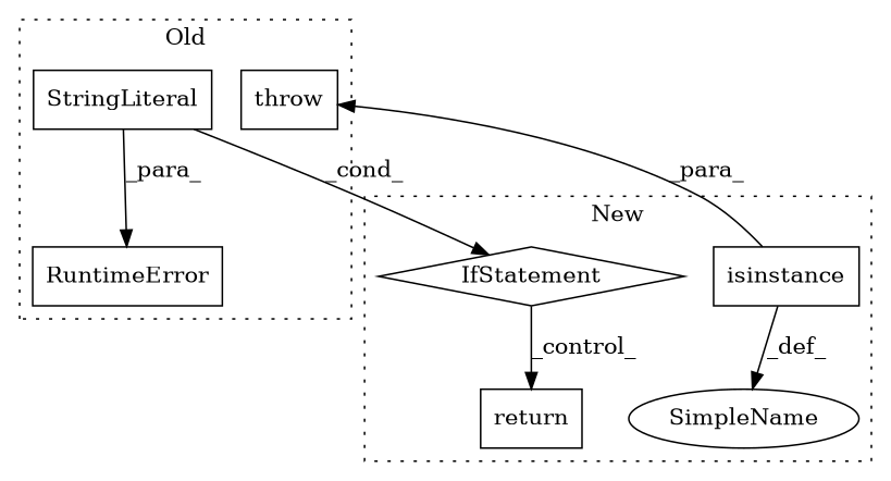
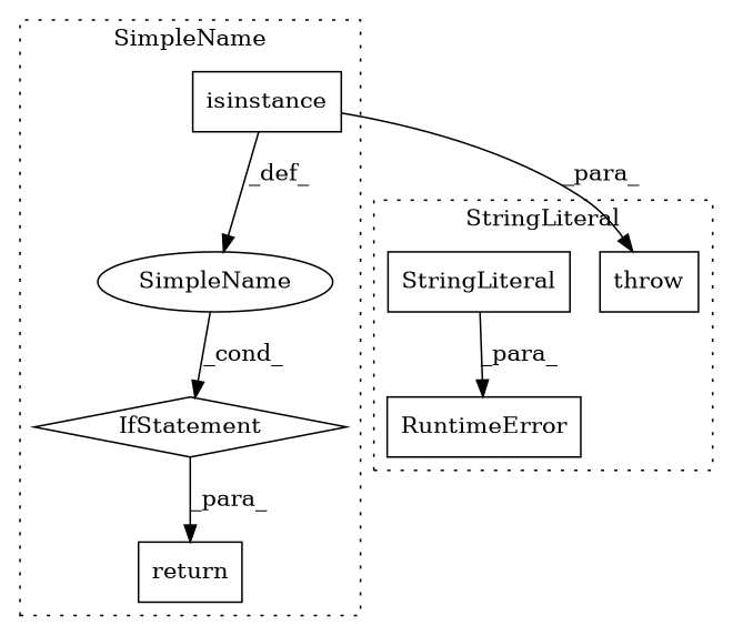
  digraph {
    node [a=32 shape=box]
    n1 [l="13,1" label=RuntimeError s="7016,7111"]
    n2 [a=53 l=6 label=throw s=7010]
    n3 [a=45 l=82 label=StringLiteral s=7029]
    n4 [l="11,1" label=isinstance s="7638,7667"]
    n5 [a=25 l="4,2" label=IfStatement s="7634,7668" shape=diamond]
    n6 [a=42 label=SimpleName shape=ellipse]
    n7 [a=41 l=7 label=return s=7678]
    subgraph cluster_1 {
-     label=Old
+     label=StringLiteral
      style=dotted
      n1
      n2
      n3
    }
    subgraph cluster_2 {
-     label=New
+     label=SimpleName
      style=dotted
      n4
      n5
      n6
      n7
    }
    n3 -> n1 [label=_para_]
    n4 -> n2 [label=_para_]
    n4 -> n6 [label=_def_]
-   n5 -> n7 [label=_control_]
-   n3 -> n5 [label=_cond_]
+   n5 -> n7 [label=_para_]
+   n6 -> n5 [label=_cond_]
  }
